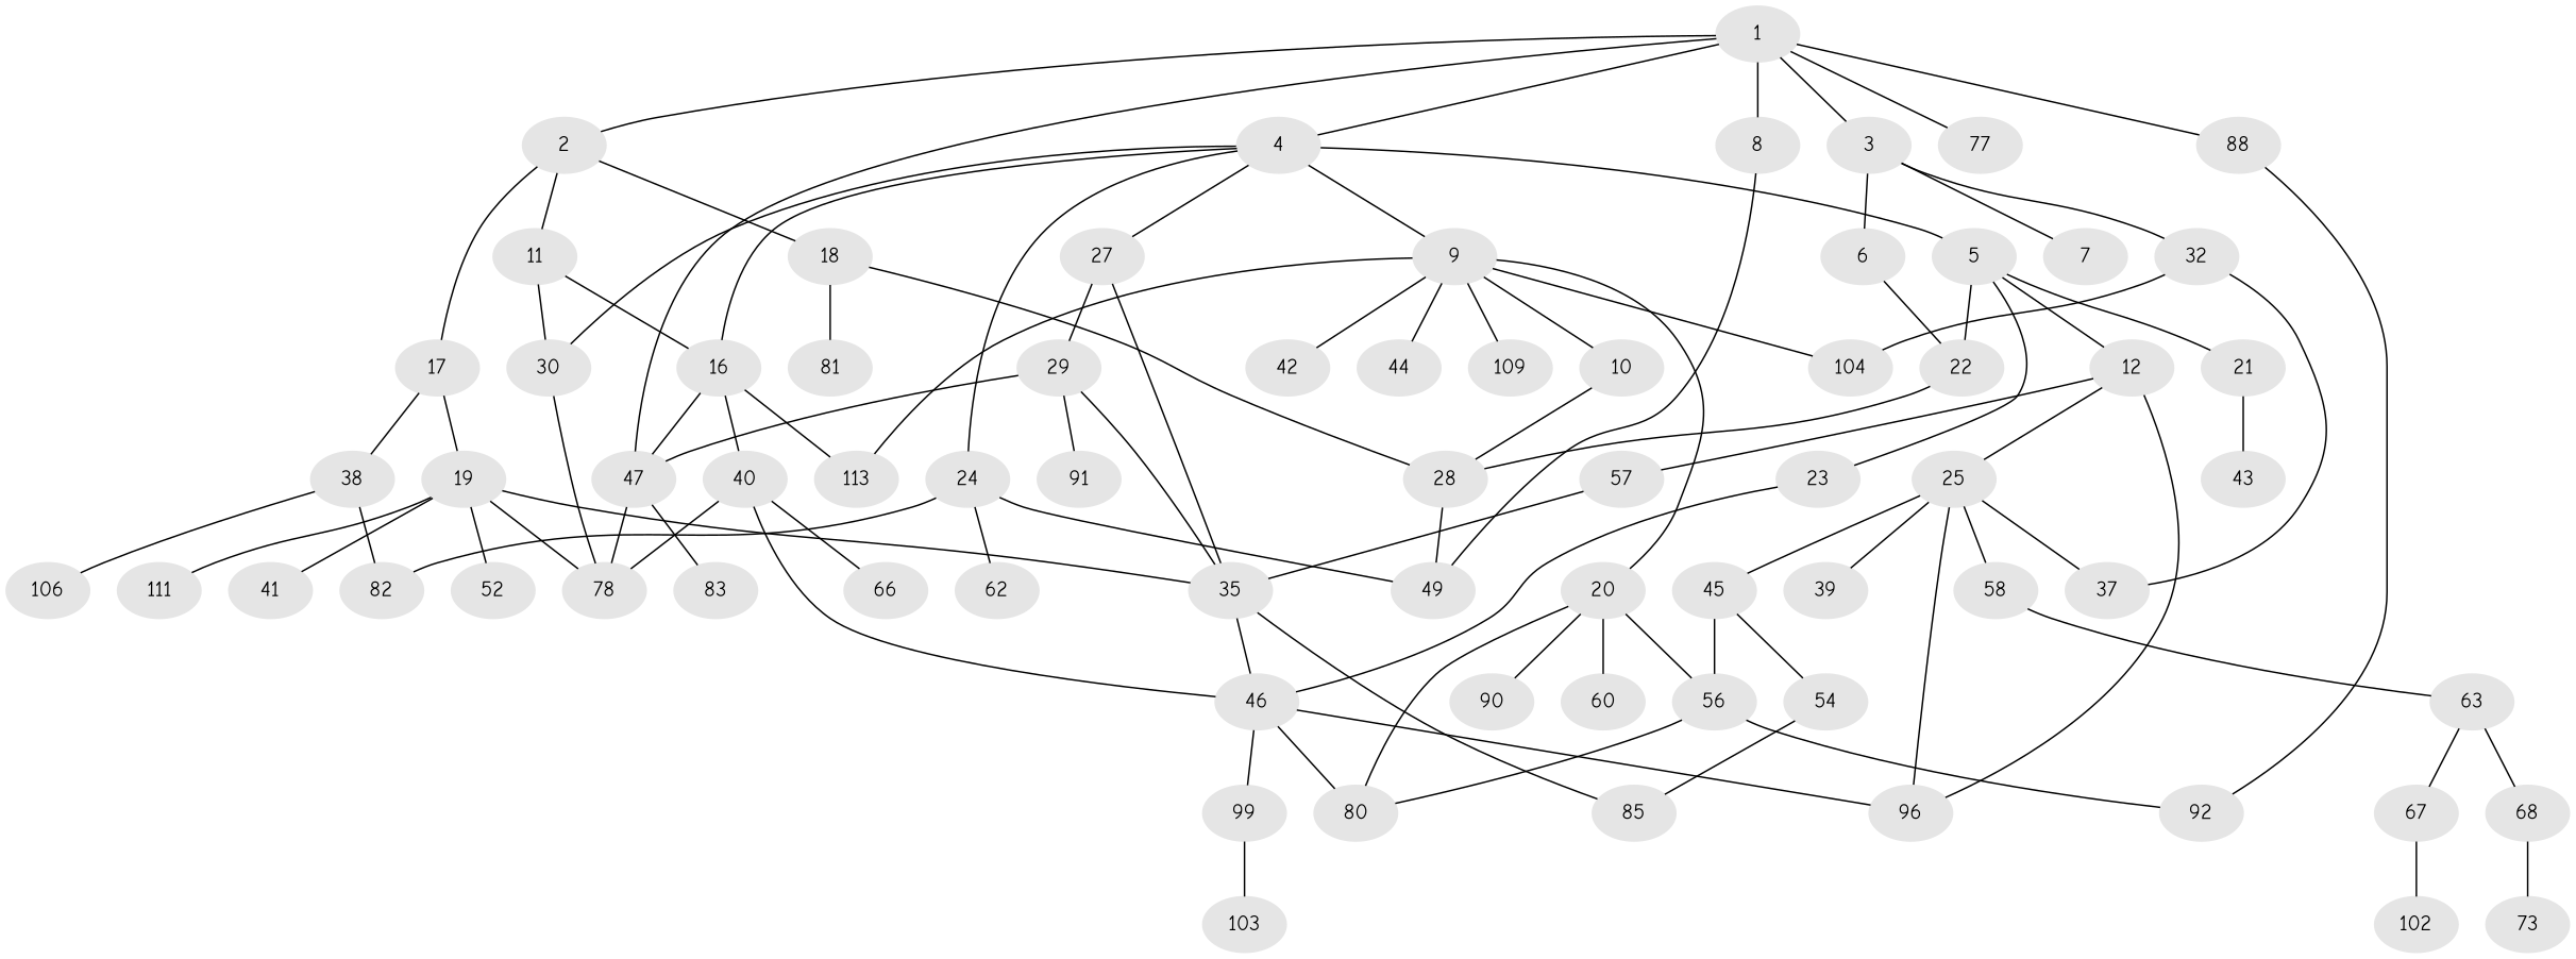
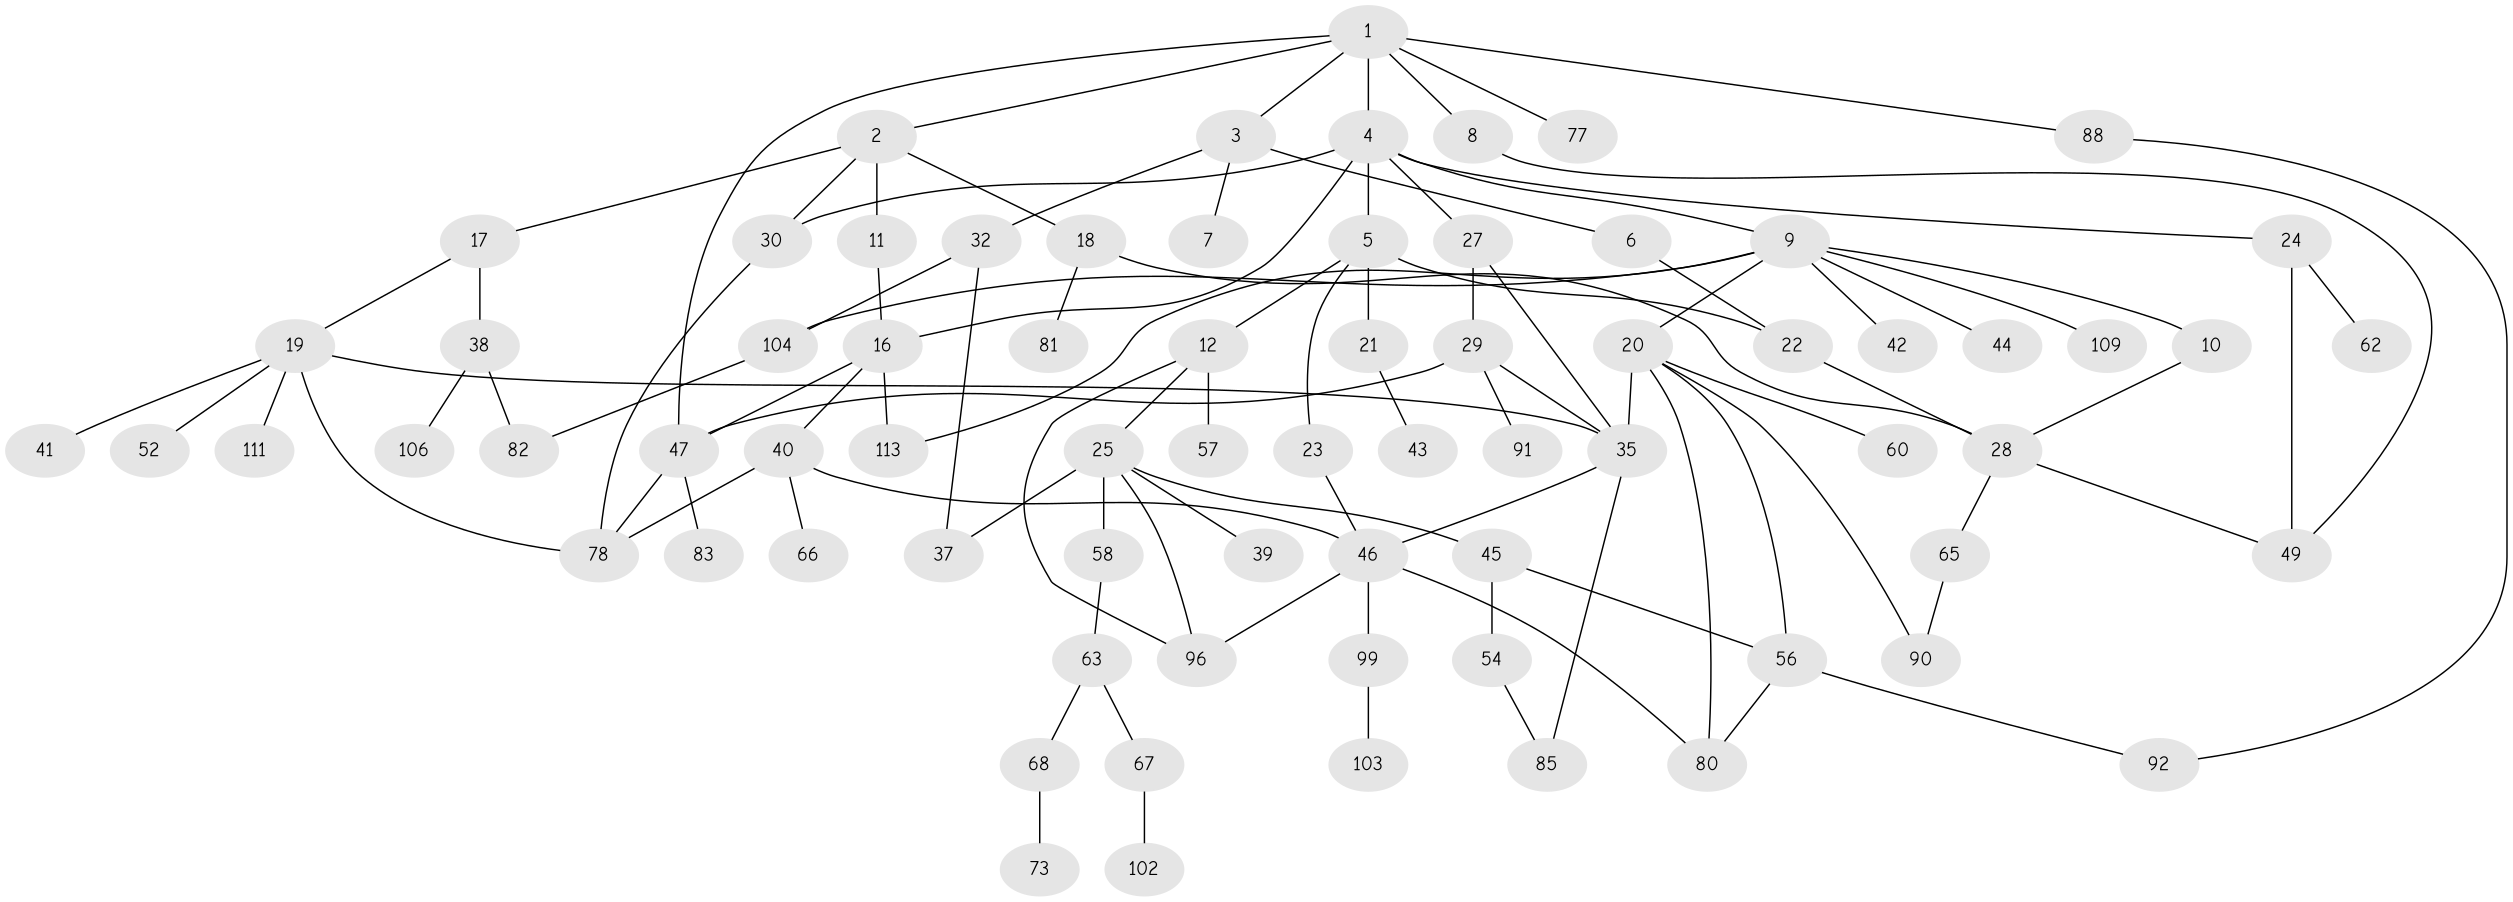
  graph {
    fontname="Comic Neue"
    node [color=gray90 fontname="Comic Neue" style=filled]
    edge [fontname="Comic Neue"]
    1 [super="+89"]
    2 [super="+71"]
    3 [super="+75"]
    4 [super="+15"]
    8
    47 [super="+76"]
    77
    88
    11 [super="+98"]
    17 [super="+33"]
    18 [super="+107"]
    30 [super="+112"]
    6
    7
    32 [super="+50"]
    5 [super="+13"]
    9 [super="+31"]
    16 [super="+70"]
    24 [super="+48"]
    27
    49 [super="+69"]
    78 [super="+97"]
    83
    92
    19 [super="+26"]
    38 [super="+74"]
    28 [super="+105"]
    81
    22
+   65
    104
    37
    12 [super="+14"]
    21 [super="+64"]
    23 [super="+85"]
    10 [super="+55"]
    20 [super="+53"]
    42
    44 [super="+51"]
    109
    113
    40 [super="+110"]
    62
    82 [super="+101"]
    35 [super="+93"]
    29 [super="+72"]
    25 [super="+36"]
    57
    96
    43 [super="+108"]
    46 [super="+61"]
    56 [super="+86"]
    60
    80 [super="+87"]
    90
    39 [super="+59"]
    45
    58
    66 [super="+79"]
    41
    52
    111
    106
    n64 [label=85]
    99 [super="+100"]
    54 [super="+94"]
    63 [super="+84"]
    91
    103
    67
    68
    102
    73
    1 -- 2
    1 -- 3
    1 -- 4
    1 -- 8
    1 -- 47
    1 -- 77
    1 -- 88
    2 -- 11
    2 -- 17
    2 -- 18
-   11 -- 30
+   2 -- 30
    3 -- 6
    3 -- 7
    3 -- 32
    4 -- 30
    4 -- 5 [weight=2]
    4 -- 9
    4 -- 16
    4 -- 24
    4 -- 27
    8 -- 49
    47 -- 78 [weight=2]
    47 -- 83
    88 -- 92
    11 -- 16
    17 -- 19
    17 -- 38
    18 -- 28
    18 -- 81
    30 -- 78
    6 -- 22
    32 -- 104
    32 -- 37
    5 -- 22
    5 -- 12
    5 -- 21
    5 -- 23
    9 -- 104
    9 -- 10
    9 -- 20
    9 -- 42
    9 -- 44
    9 -- 109
    9 -- 113
    16 -- 47
    16 -- 113
    16 -- 40
    24 -- 49
    24 -- 62
-   24 -- 82
+   104 -- 82
    27 -- 35
    27 -- 29 [weight=2]
    19 -- 78
    19 -- 35
    19 -- 41
    19 -- 52
    19 -- 111
    38 -- 82
    38 -- 106
    28 -- 49
+   28 -- 65
    22 -- 28
+   65 -- 90
    12 -- 25
    12 -- 57
    12 -- 96
    21 -- 43
    23 -- 46
    10 -- 28
-   57 -- 35
+   20 -- 35
    20 -- 56
    20 -- 60
    20 -- 80
    20 -- 90
    40 -- 78
    40 -- 46
    40 -- 66
    35 -- 46
    35 -- n64
    29 -- 47
    29 -- 35
    29 -- 91
    25 -- 37
    25 -- 96
    25 -- 39
    25 -- 45
    25 -- 58
    46 -- 96
    46 -- 80
    46 -- 99
    56 -- 92
    56 -- 80
    45 -- 56
    45 -- 54
    58 -- 63
    99 -- 103
    54 -- n64
    63 -- 67
    63 -- 68
    67 -- 102
    68 -- 73
  }
